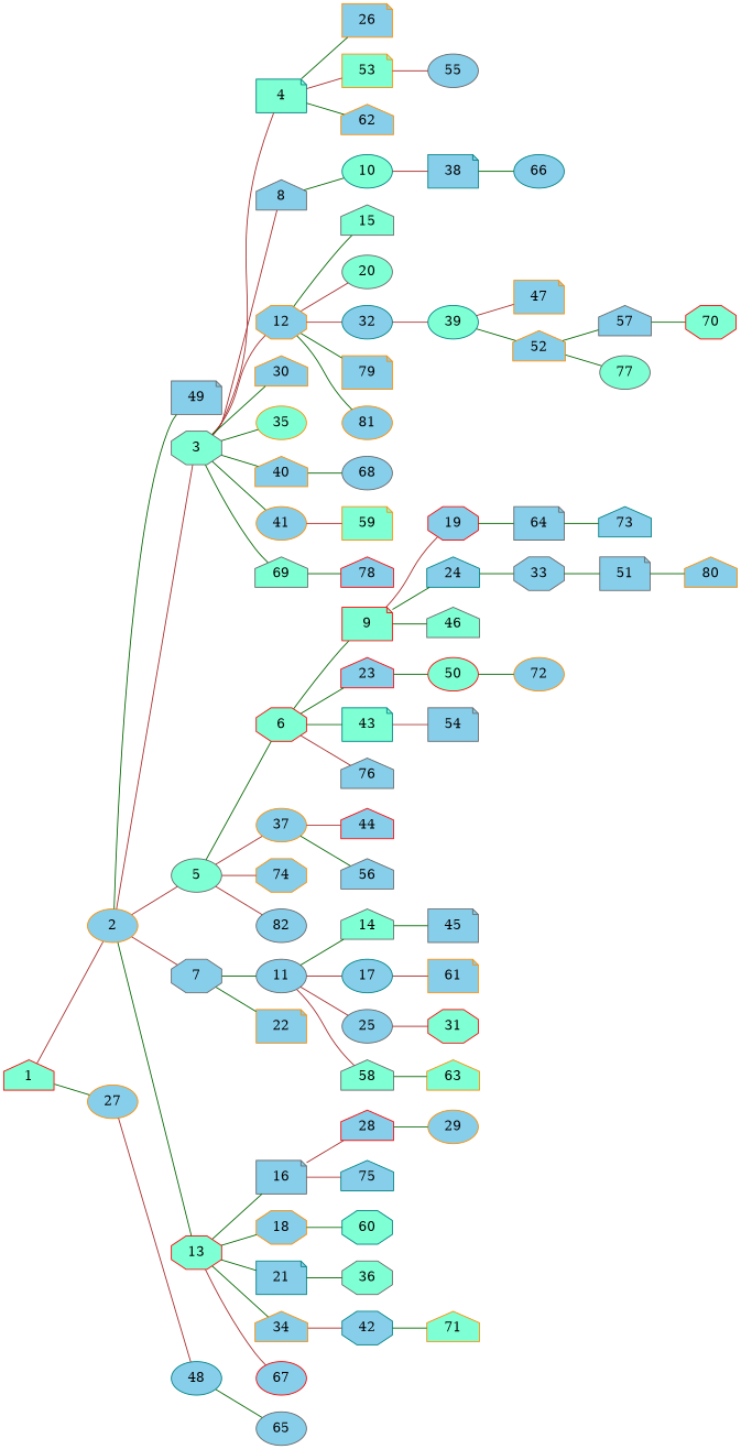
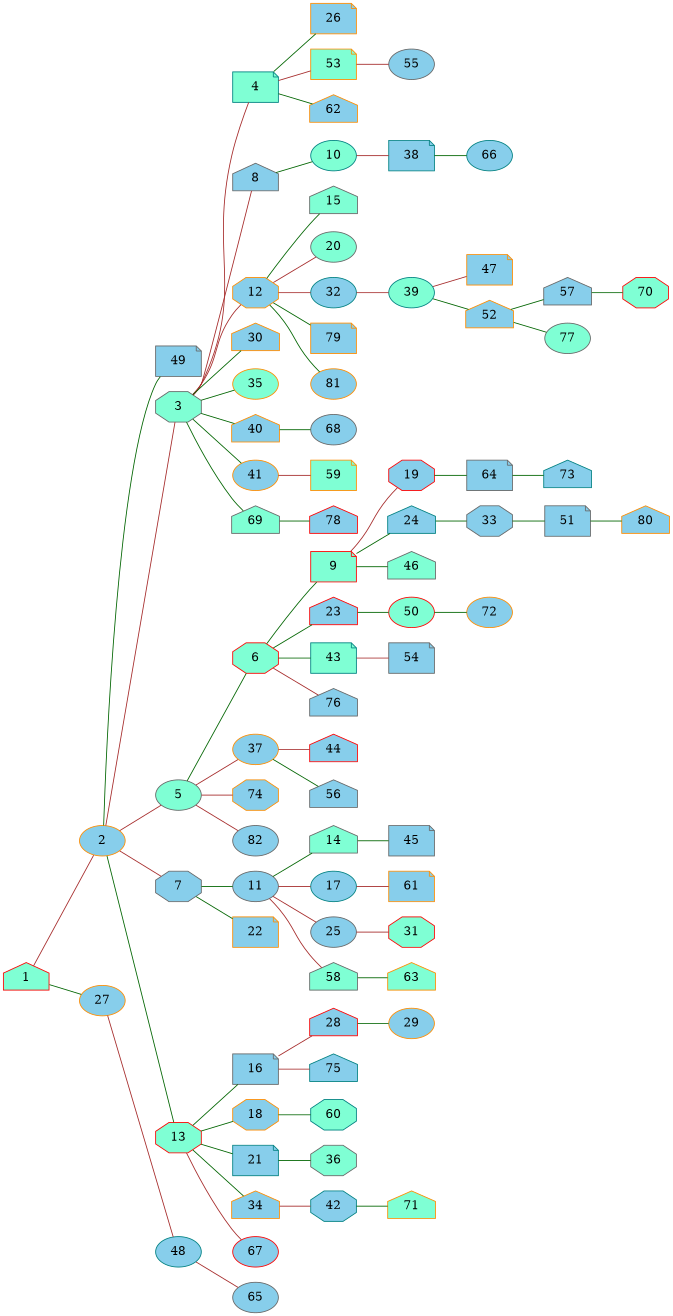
  graph {
    rankdir=LR
    node [color=gray40 fillcolor=skyblue shape=house style=filled]
    edge [color=darkgreen]
    1 [color=red fillcolor=aquamarine]
    2 [color=darkorange shape=ellipse]
    27 [color=darkorange shape=ellipse]
    49 [shape=note]
    3 [fillcolor=aquamarine shape=octagon]
    5 [fillcolor=aquamarine shape=ellipse]
    7 [shape=octagon]
    13 [color=red fillcolor=aquamarine shape=octagon]
    48 [color=teal shape=ellipse]
    4 [color=teal fillcolor=aquamarine shape=note]
    8
    12 [color=darkorange shape=octagon]
    30 [color=darkorange]
    35 [color=darkorange fillcolor=aquamarine shape=ellipse]
    40 [color=darkorange]
    41 [color=darkorange shape=ellipse]
    69 [fillcolor=aquamarine]
    6 [color=red fillcolor=aquamarine shape=octagon]
    37 [color=darkorange shape=ellipse]
    74 [color=darkorange shape=octagon]
    82 [shape=ellipse]
    11 [shape=ellipse]
    22 [color=darkorange shape=note]
    16 [shape=note]
    18 [color=darkorange shape=octagon]
    21 [color=teal shape=note]
    34 [color=darkorange]
    67 [color=red shape=ellipse]
    26 [color=darkorange shape=note]
    53 [color=darkorange fillcolor=aquamarine shape=note]
    62 [color=darkorange]
    10 [color=teal fillcolor=aquamarine shape=ellipse]
    15 [fillcolor=aquamarine]
    20 [fillcolor=aquamarine shape=ellipse]
    32 [color=teal shape=ellipse]
    79 [color=darkorange shape=note]
    81 [color=darkorange shape=ellipse]
    68 [shape=ellipse]
    59 [color=darkorange fillcolor=aquamarine shape=note]
    78 [color=red]
    55 [shape=ellipse]
    9 [color=red fillcolor=aquamarine shape=note]
    23 [color=red]
    43 [color=teal fillcolor=aquamarine shape=note]
    76
    44 [color=red]
    56
    19 [color=red shape=octagon]
    24 [color=teal]
    46 [fillcolor=aquamarine]
    50 [color=red fillcolor=aquamarine shape=ellipse]
    54 [shape=note]
    14 [fillcolor=aquamarine]
    17 [color=teal shape=ellipse]
    25 [shape=ellipse]
    58 [fillcolor=aquamarine]
    38 [color=teal shape=note]
    64 [shape=note]
    33 [shape=octagon]
    66 [color=teal shape=ellipse]
    45 [shape=note]
    61 [color=darkorange shape=note]
    31 [color=red fillcolor=aquamarine shape=octagon]
    63 [color=darkorange fillcolor=aquamarine]
    39 [color=teal fillcolor=aquamarine shape=ellipse]
    28 [color=red]
    75 [color=teal]
    60 [color=teal fillcolor=aquamarine shape=octagon]
    36 [fillcolor=aquamarine shape=octagon]
    42 [color=teal shape=octagon]
    29 [color=darkorange shape=ellipse]
    73 [color=teal]
    72 [color=darkorange shape=ellipse]
    51 [shape=note]
    65 [shape=ellipse]
    47 [color=darkorange shape=note]
    52 [color=darkorange]
    80 [color=darkorange]
    71 [color=darkorange fillcolor=aquamarine]
    57
    77 [fillcolor=aquamarine shape=ellipse]
    70 [color=red fillcolor=aquamarine shape=octagon]
    1 -- 2 [color=brown]
    1 -- 27
    2 -- 49
    2 -- 3 [color=brown]
    2 -- 5 [color=brown]
    2 -- 7 [color=brown]
    2 -- 13
    27 -- 48 [color=brown]
    3 -- 4 [color=brown]
    3 -- 8 [color=brown]
    3 -- 12 [color=brown]
    3 -- 30
    3 -- 35
    3 -- 40
    3 -- 41
    3 -- 69
    5 -- 6
    5 -- 37 [color=brown]
    5 -- 74 [color=brown]
    5 -- 82 [color=brown]
    7 -- 11
    7 -- 22
    13 -- 16
    13 -- 18
    13 -- 21
    13 -- 34
    13 -- 67 [color=brown]
-   48 -- 65
+   48 -- 65 [color=brown]
    4 -- 26
    4 -- 53 [color=brown]
    4 -- 62
    8 -- 10
    12 -- 15
    12 -- 20 [color=brown]
    12 -- 32 [color=brown]
    12 -- 79
    12 -- 81
    40 -- 68
    41 -- 59 [color=brown]
    69 -- 78
    6 -- 9
    6 -- 23
    6 -- 43
    6 -- 76 [color=brown]
    37 -- 44 [color=brown]
    37 -- 56
    11 -- 14
    11 -- 17 [color=brown]
    11 -- 25 [color=brown]
    11 -- 58 [color=brown]
    16 -- 28 [color=brown]
    16 -- 75 [color=brown]
    18 -- 60
    21 -- 36
    34 -- 42 [color=brown]
    53 -- 55 [color=brown]
    10 -- 38 [color=brown]
    32 -- 39 [color=brown]
    9 -- 19 [color=brown]
    9 -- 24
    9 -- 46
    23 -- 50
    43 -- 54 [color=brown]
    19 -- 64
    24 -- 33
    50 -- 72
    14 -- 45
    17 -- 61 [color=brown]
    25 -- 31 [color=brown]
    58 -- 63
    38 -- 66
    64 -- 73
    33 -- 51
    39 -- 47 [color=brown]
    39 -- 52
    28 -- 29
    42 -- 71
    51 -- 80
    52 -- 57
    52 -- 77
    57 -- 70
  }
